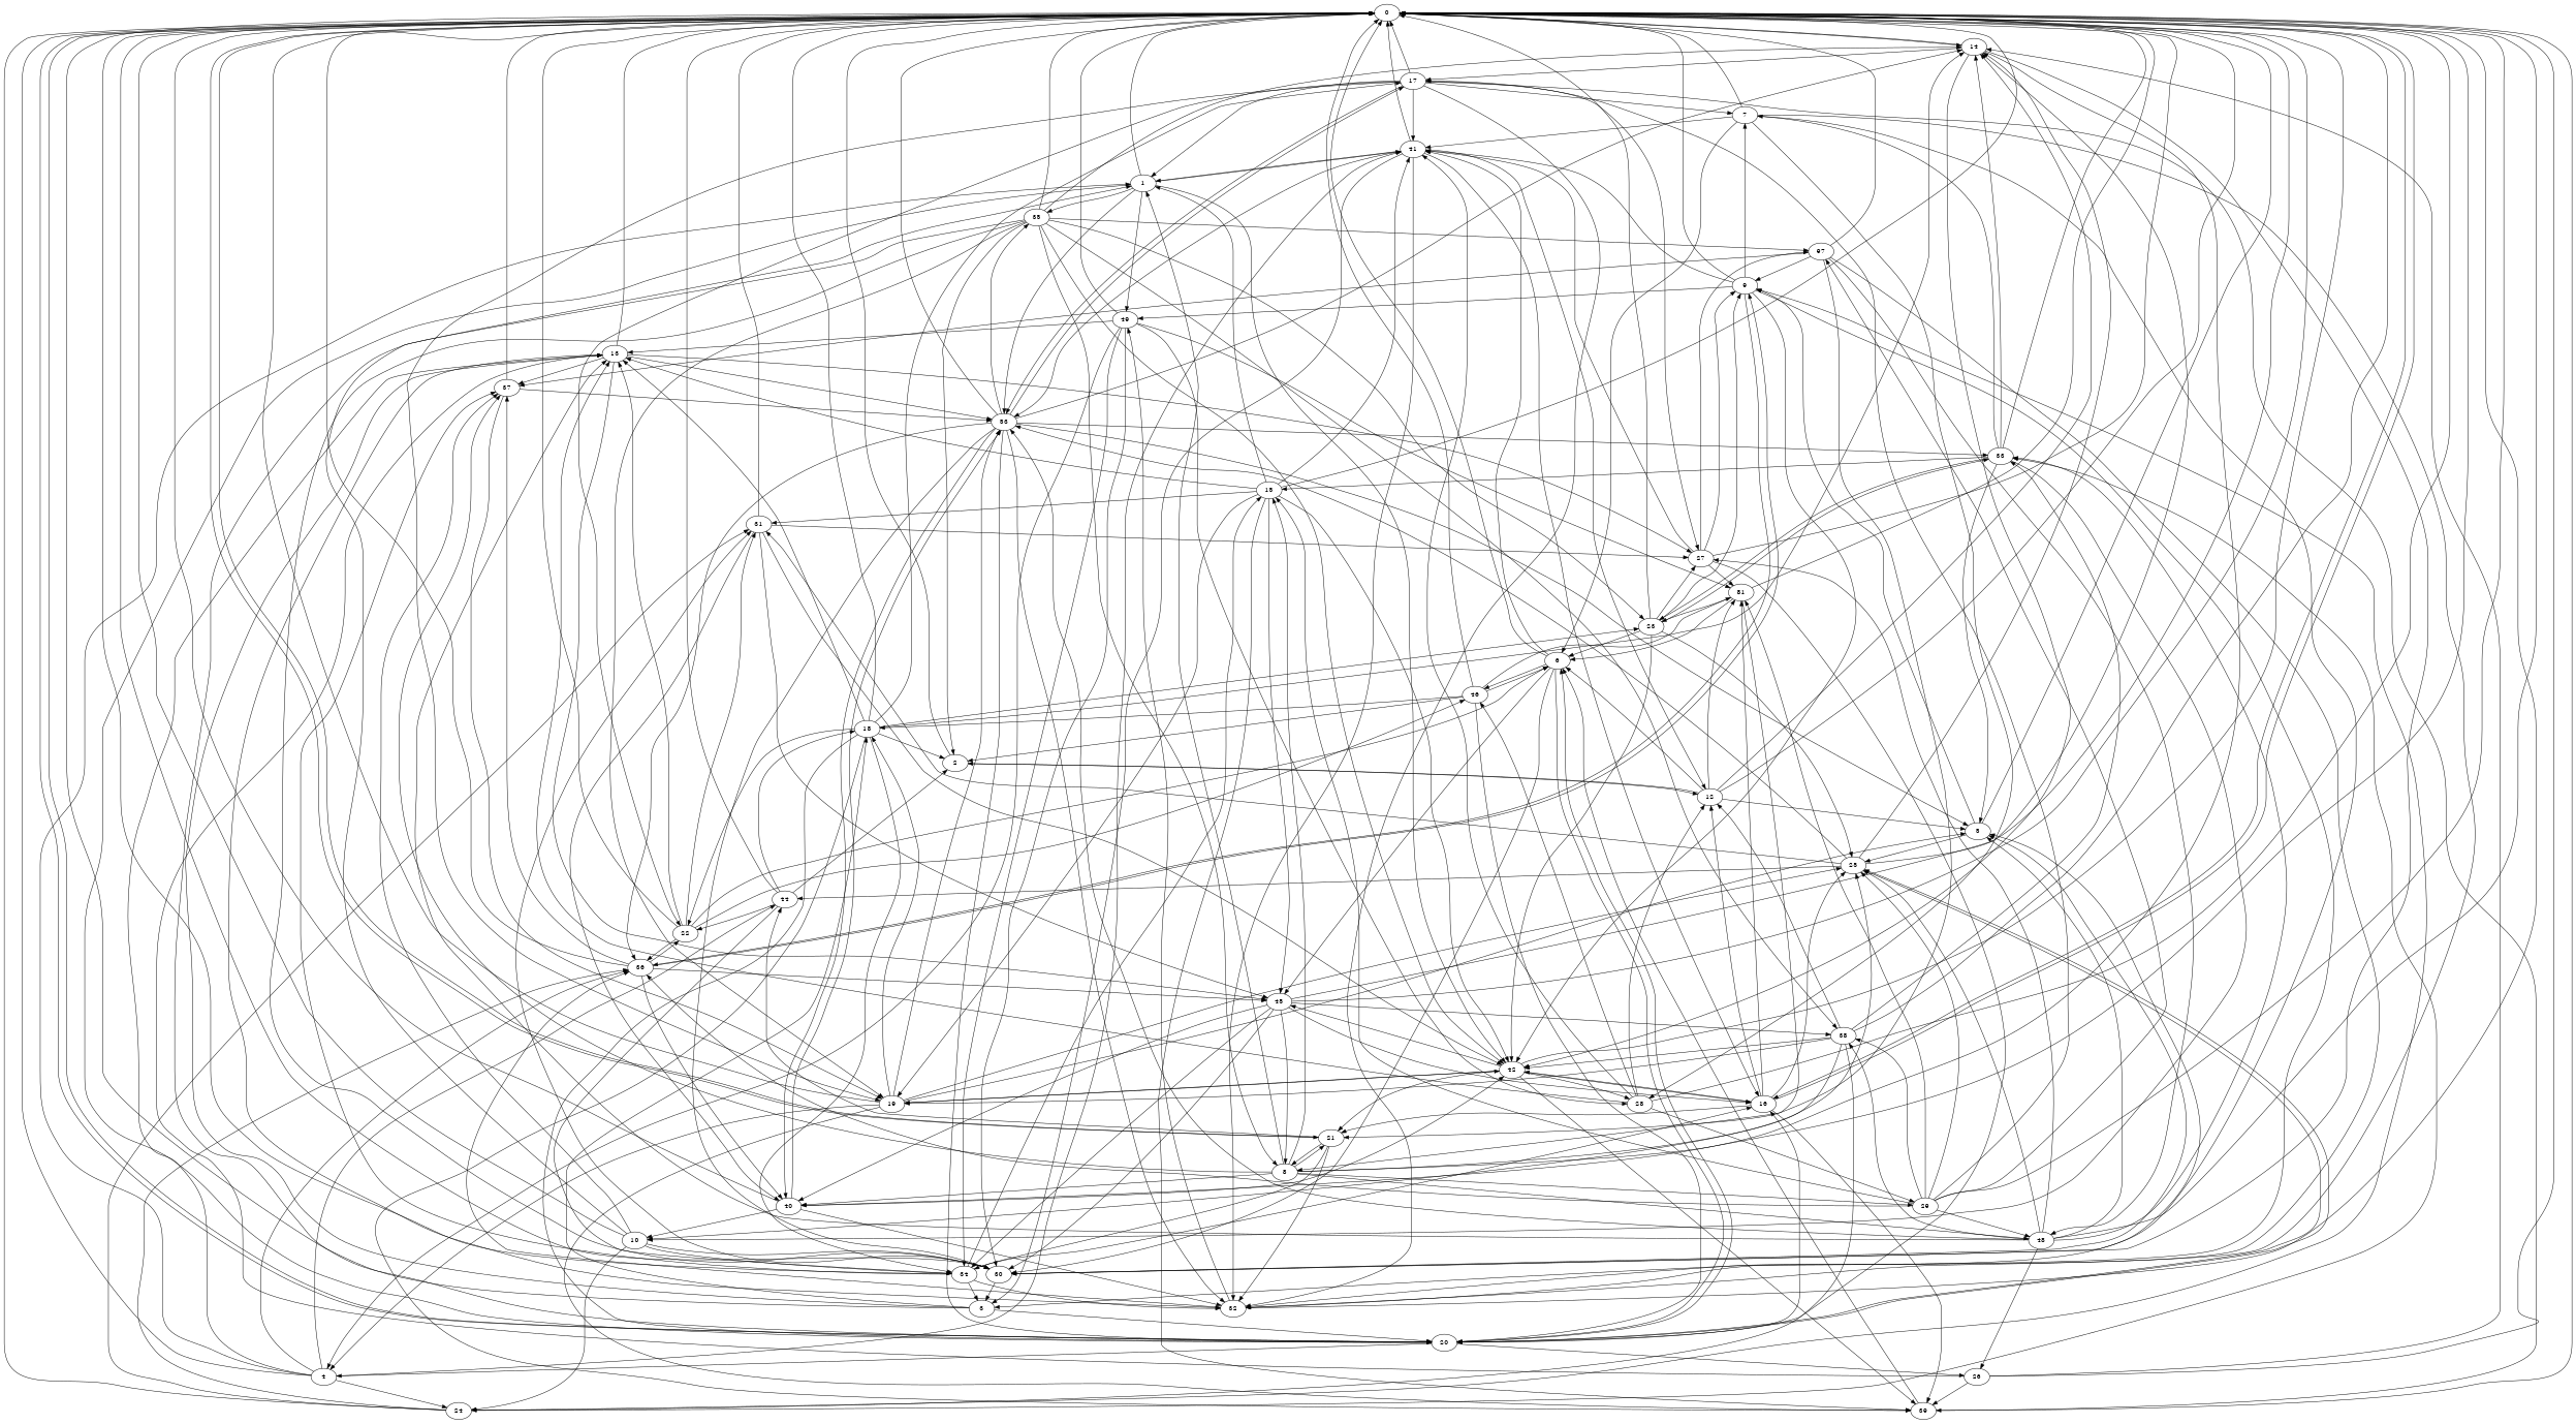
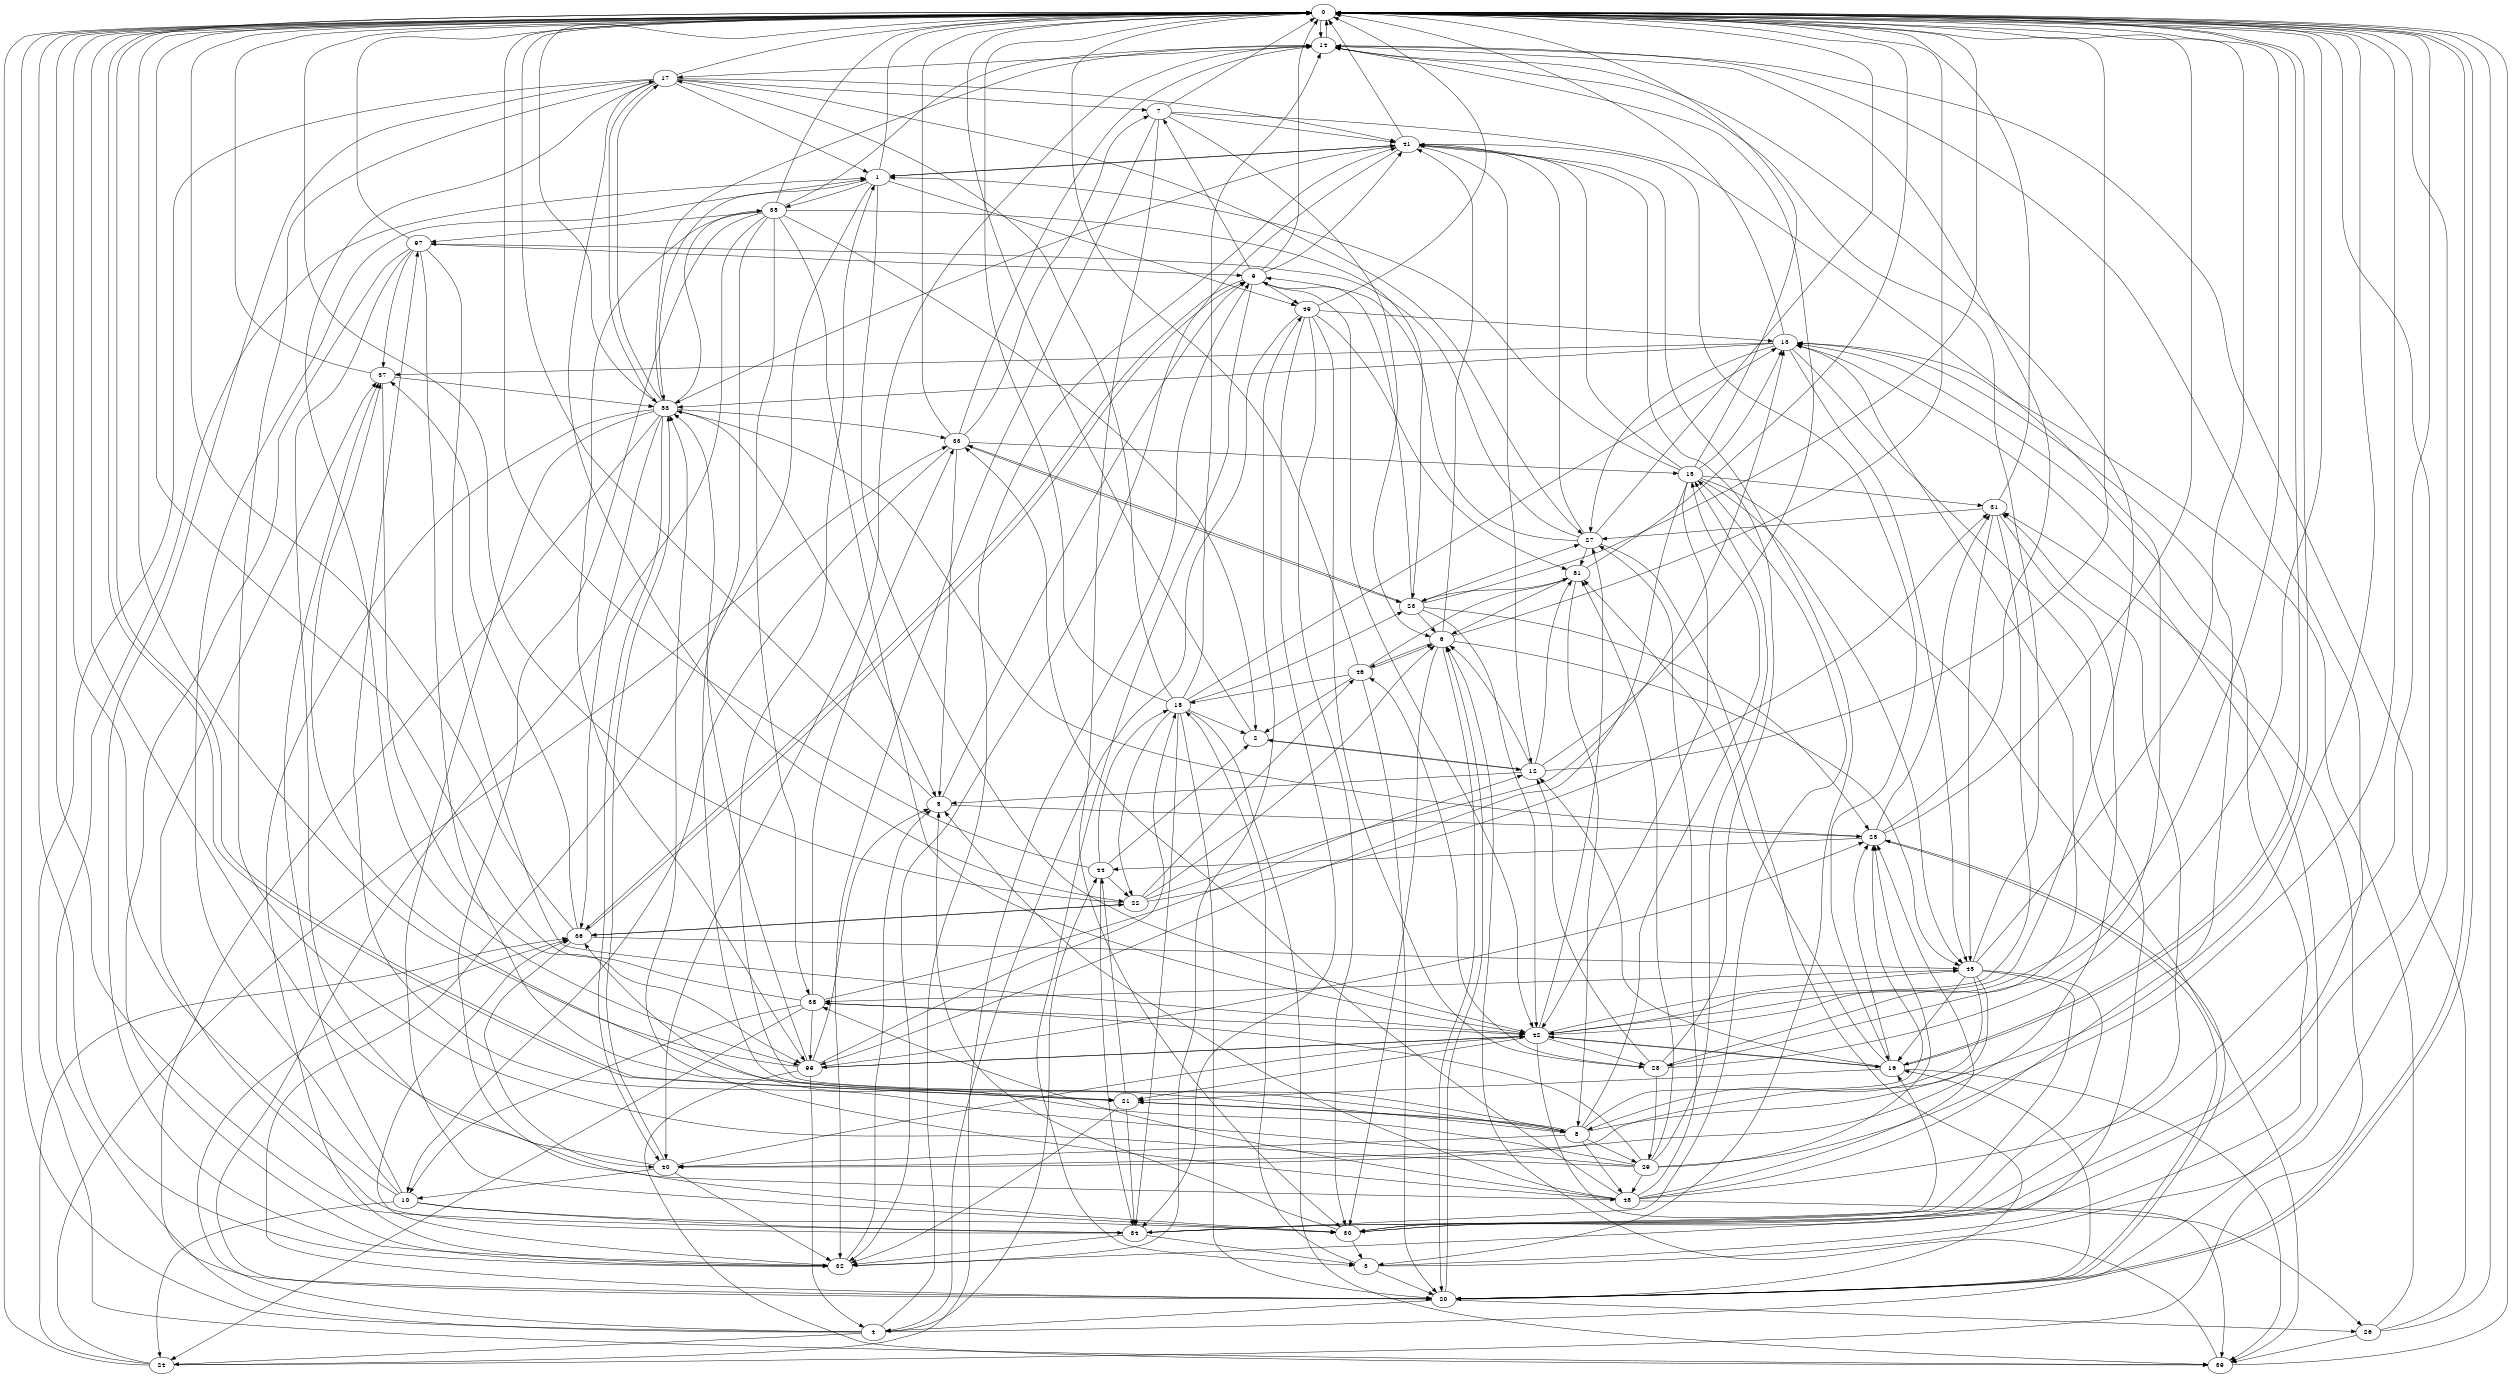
  strict digraph {
    fontname="DejaVu Serif"
    node [component_delay=3 fontname="DejaVu Serif"]
    edge [fontname="DejaVu Serif" wire_delay=1]
    0
    14
    16
    20
    21
    42
    30
    40
    17
    12
    25
    n12 [label=81]
    39
    4
    6
    26
    44
    32
    8
    34
-   19
+   19 [label=99]
    45
    28
    27
    3
    5
    31
    n28 [label=53]
    10
    1
    41
    22
    7
    2
    23
    36
    13
    24
    46
    18
    49
    37
    29
    15
    48
    35
    38
    n48 [label=97]
    33
    9
    0 -> 14
    0 -> 16
    0 -> 20
    0 -> 21
    14 -> 0
    14 -> 42
    14 -> 30
    14 -> 40
    14 -> 17
    16 -> 0
    16 -> 21
    16 -> 42
    16 -> 12
    16 -> 25
    16 -> n12
    16 -> 39
    20 -> 0
    20 -> 16
    20 -> 25
    20 -> 4
    20 -> 6
    20 -> 26
    21 -> 0
    21 -> 44
    21 -> 32
    21 -> 8
    21 -> 34
    42 -> 0
    42 -> 16
    42 -> 21
    42 -> 39
    42 -> 19
    42 -> 45
    42 -> 28
+   42 -> 27
    30 -> 0
    30 -> 3
    30 -> 5
    30 -> 31
    40 -> 0
    40 -> 42
    40 -> 32
    40 -> n28
    40 -> 10
    17 -> 0
    17 -> 39
    17 -> 32
    17 -> 19
    17 -> 27
    17 -> n28
    17 -> 1
    17 -> 41
    17 -> 22
    17 -> 7
    12 -> 0
    12 -> 14
    12 -> n12
    12 -> 6
    12 -> 5
    12 -> 2
    25 -> 0
    25 -> 14
    25 -> 20
    25 -> 44
    25 -> 31
    25 -> n28
    n12 -> 0
    n12 -> 6
    n12 -> 8
    n12 -> 23
    39 -> 0
    39 -> 6
    4 -> 0
    4 -> 44
    4 -> 1
    4 -> 41
    4 -> 36
    4 -> 13
    4 -> 24
    6 -> 0
    6 -> 20
    6 -> 30
    6 -> 45
    6 -> 41
    6 -> 46
    26 -> 0
    26 -> 14
    26 -> 39
    26 -> 13
    44 -> 0
    44 -> 34
    44 -> 22
    44 -> 2
    44 -> 18
    32 -> 0
    32 -> 5
    32 -> 36
    32 -> 49
    8 -> 0
    8 -> 21
    8 -> 40
    8 -> 25
    8 -> 1
    8 -> 37
    8 -> 29
    8 -> 15
    8 -> 48
    34 -> 0
    34 -> 16
    34 -> 32
    34 -> 3
    34 -> 37
    34 -> 15
    19 -> 0
    19 -> 42
    19 -> 25
    19 -> 39
    19 -> 4
    19 -> 5
    19 -> n28
    19 -> 18
    45 -> 0
    45 -> 14
    45 -> 16
    45 -> 30
    45 -> 40
    45 -> 8
    45 -> 34
    45 -> 38
    28 -> 0
    28 -> 12
    28 -> 41
    28 -> 13
    28 -> 46
    28 -> 29
    27 -> 0
    27 -> 20
    27 -> n12
    27 -> 41
    27 -> n48
    27 -> 9
    3 -> 0
    3 -> 20
    3 -> 13
    3 -> 18
    5 -> 0
    5 -> 25
    5 -> 9
    31 -> 0
    31 -> 42
    31 -> 40
    31 -> 45
    31 -> 27
    n28 -> 0
    n28 -> 14
    n28 -> 20
    n28 -> 30
    n28 -> 40
    n28 -> 17
    n28 -> 32
    n28 -> 5
    n28 -> 36
    n28 -> 35
    n28 -> 33
    10 -> 0
    10 -> 30
    10 -> 34
    10 -> 1
    10 -> 24
    10 -> 37
    1 -> 0
    1 -> 20
    1 -> 42
    1 -> n28
    1 -> 41
    1 -> 49
    1 -> 35
    41 -> 0
    41 -> 16
    41 -> 12
    41 -> 32
    41 -> 3
    41 -> n28
    41 -> 1
    22 -> 0
    22 -> 6
    22 -> 31
    22 -> 36
    22 -> 13
    22 -> 46
    7 -> 0
    7 -> 30
    7 -> 6
    7 -> 32
    7 -> 28
    7 -> 41
    2 -> 0
    2 -> 12
    23 -> 0
    23 -> 42
    23 -> 25
    23 -> 6
    23 -> 27
    23 -> 33
    23 -> 9
    36 -> 0
    36 -> 40
    36 -> 45
    36 -> 22
    36 -> 37
    36 -> 9
    13 -> 0
    13 -> 32
    13 -> 45
    13 -> 27
    13 -> n28
    13 -> 37
    24 -> 0
    24 -> 31
    24 -> 36
    24 -> 33
    24 -> 9
    46 -> 0
    46 -> 20
    46 -> n12
    46 -> 6
    46 -> 2
    46 -> 18
    18 -> 0
    18 -> 14
    18 -> 20
    18 -> 17
    18 -> 39
    18 -> 34
    18 -> 22
    18 -> 2
    18 -> 23
    18 -> 13
    49 -> 0
    49 -> 30
    49 -> n12
    49 -> 4
    49 -> 34
    49 -> 28
    49 -> 13
    37 -> 0
    37 -> 19
    37 -> n28
    29 -> 0
    29 -> 17
    29 -> 25
    29 -> n12
    29 -> 36
    29 -> 15
    29 -> 48
    29 -> 38
    29 -> n48
    15 -> 0
    15 -> 42
    15 -> 39
    15 -> 19
    15 -> 45
    15 -> 31
    15 -> 1
    15 -> 41
    15 -> 13
    48 -> 0
    48 -> 25
    48 -> 26
    48 -> 27
    48 -> 5
    48 -> n28
    48 -> 13
    48 -> 38
    48 -> 33
    35 -> 0
    35 -> 14
    35 -> 20
    35 -> 42
    35 -> 30
    35 -> 8
    35 -> 19
    35 -> 2
    35 -> 23
    35 -> 38
    35 -> n48
    38 -> 0
    38 -> 42
    38 -> 12
    38 -> 19
    38 -> 10
    38 -> 24
    38 -> 33
    n48 -> 0
    n48 -> 21
+   n48 -> 42
    n48 -> 32
    n48 -> 37
    n48 -> 48
    n48 -> 9
    33 -> 0
    33 -> 14
    33 -> 5
    33 -> 10
    33 -> 7
    33 -> 23
    33 -> 15
    9 -> 0
    9 -> 42
    9 -> 3
    9 -> 41
    9 -> 7
    9 -> 36
    9 -> 49
  }
